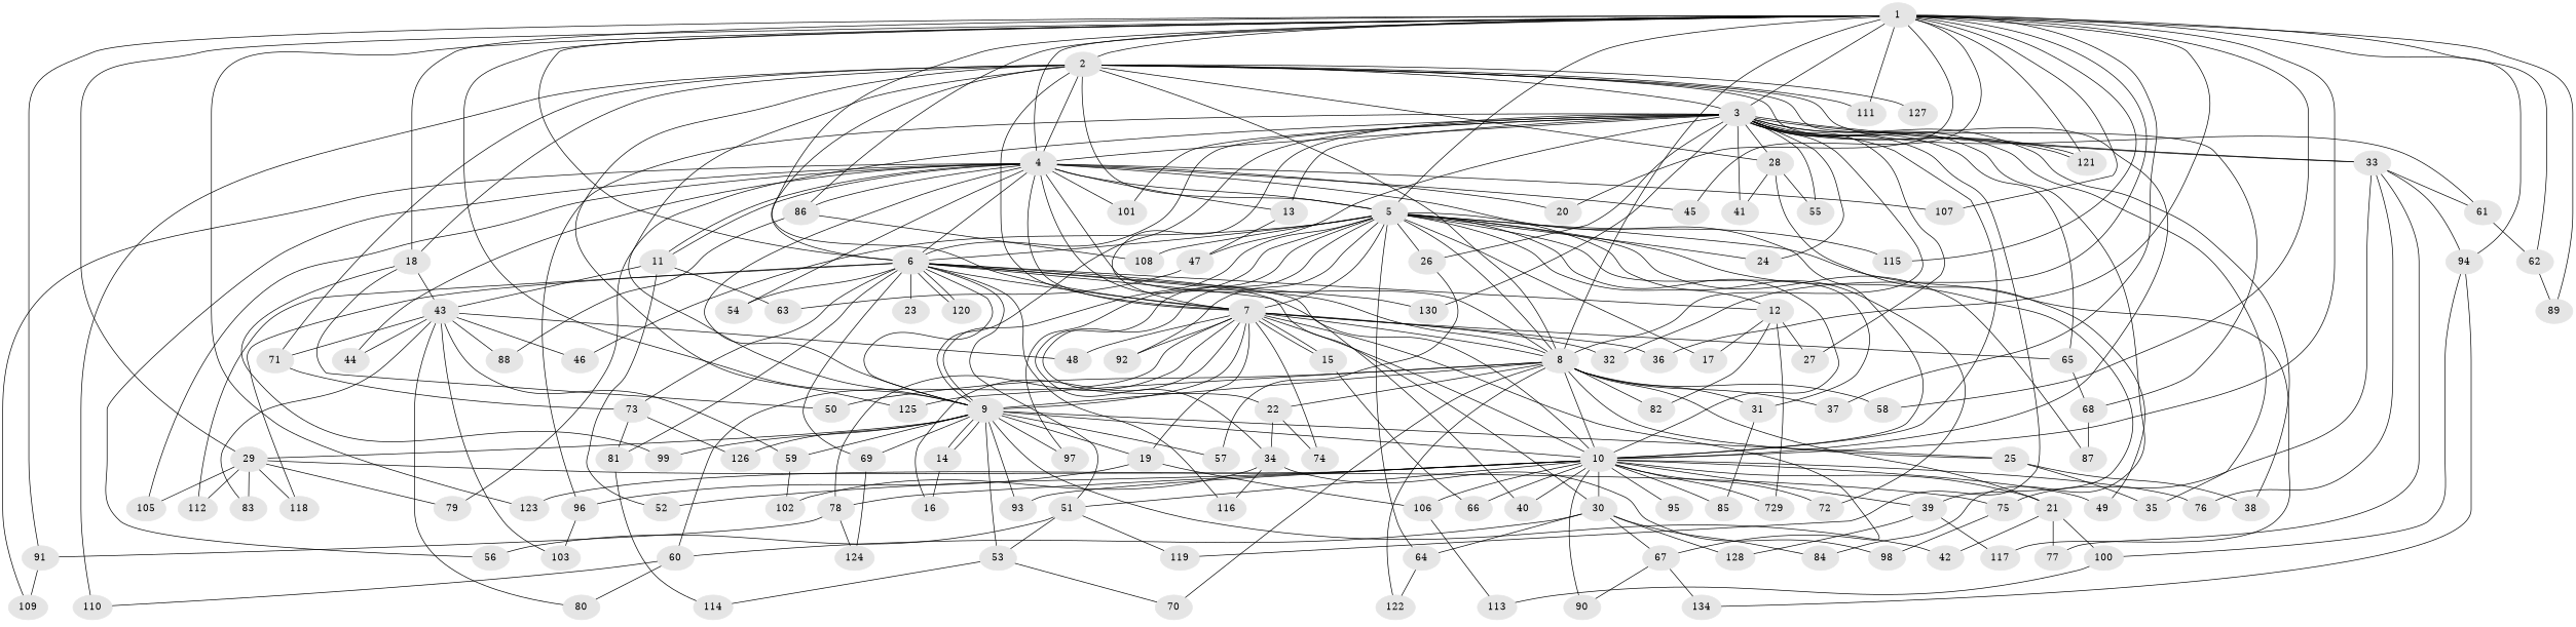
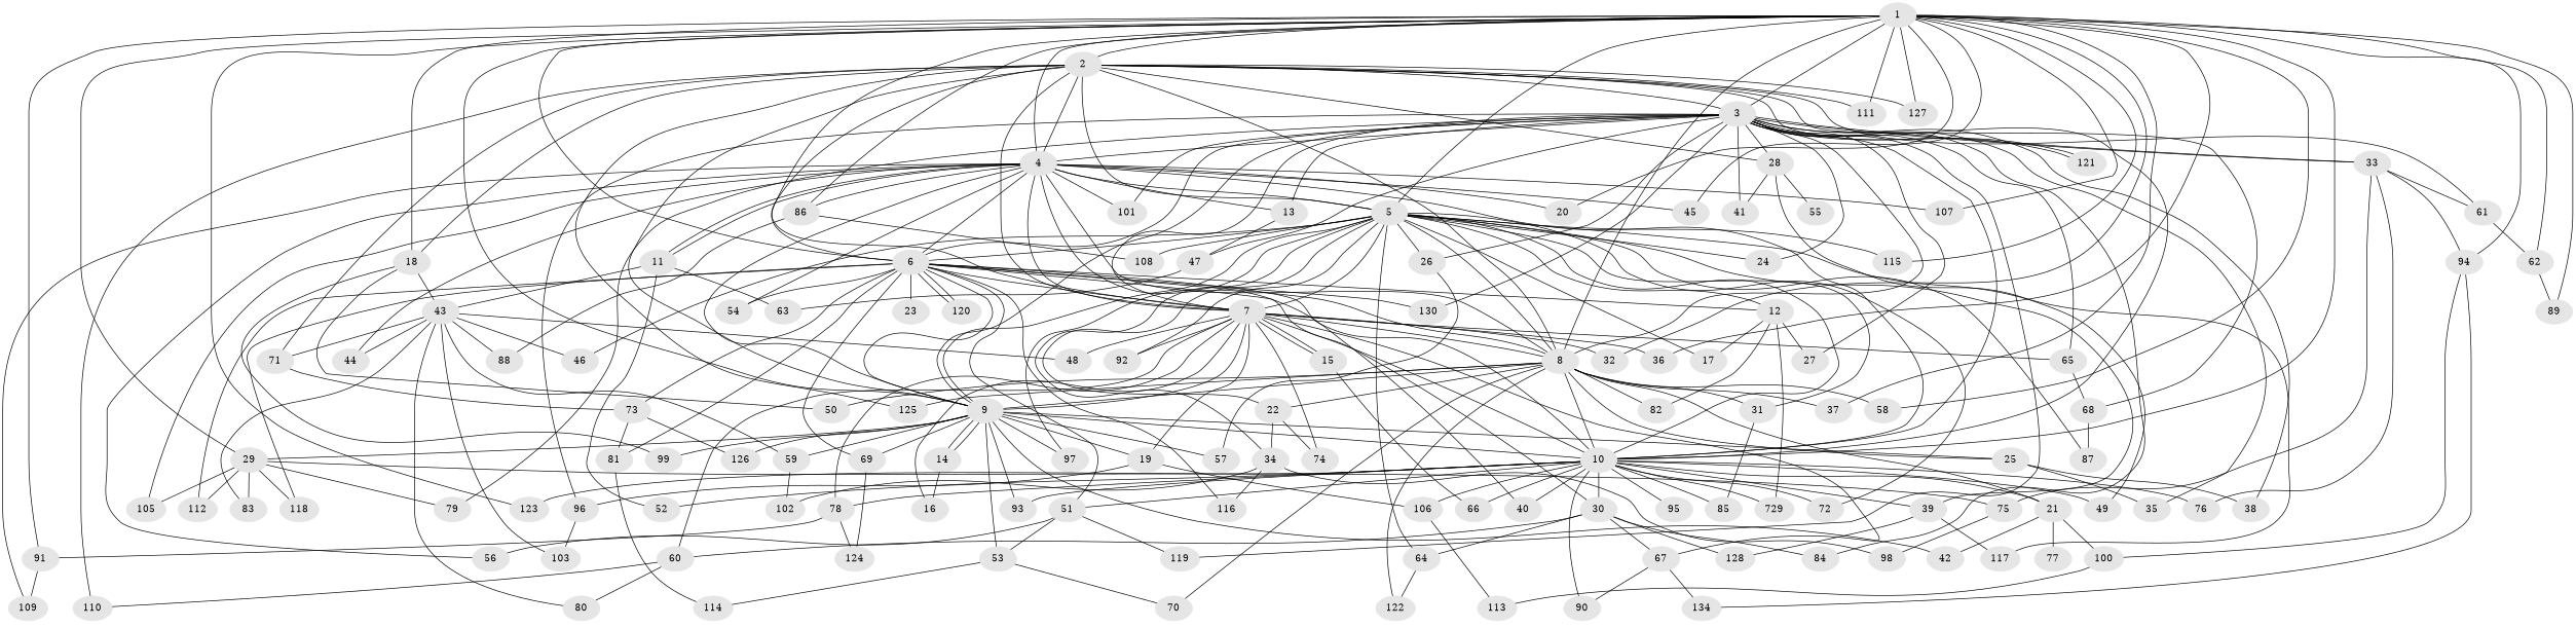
  graph {
    node [color=gray90 style=filled]
    1
    2
    3
    4
    5
    6
    7
    8
    9
    10
    18
    20
    29
    32
    36
    37
    45
    58
    62
    86
    89
    91
    94
    107
    111
    115
    123
    127
    28
    61
    68
    71
    110
    125
    13
    24
    26
    27
    33
    35
    38
    41
    47
    55
    65
    79
    84
    96
    101
    119
    121
    130
    11
    40
    44
    54
    56
    105
    109
    12
    17
    22
    31
    34
    39
    46
    64
    72
    87
    92
    97
    108
    117
    23
    30
    51
    69
    73
    81
    112
    116
    118
    120
    15
    16
    19
    48
    60
    67
    74
    78
    21
    25
    50
    70
    82
    122
    14
    42
    53
    57
    59
    93
    99
    126
    95
    49
    52
    66
    76
    85
    90
    106
    n114 [label=729]
    43
    75
    83
    88
    100
    n120 [label=134]
    77
    63
    103
    98
    102
    128
    124
    114
    80
    113
    1 -- 2
    1 -- 3
    1 -- 4
    1 -- 5
    1 -- 6
    1 -- 7
    1 -- 8
    1 -- 9
    1 -- 10
    1 -- 18
    1 -- 20
    1 -- 29
    1 -- 32
    1 -- 36
    1 -- 37
    1 -- 45
    1 -- 58
    1 -- 62
    1 -- 86
    1 -- 89
    1 -- 91
    1 -- 94
    1 -- 107
    1 -- 111
    1 -- 115
    1 -- 123
-   1 -- 121
+   1 -- 127
    2 -- 3
    2 -- 4
    2 -- 5
    2 -- 6
    2 -- 7
    2 -- 8
    2 -- 9
    2 -- 10
    2 -- 18
    2 -- 111
    2 -- 127
    2 -- 28
    2 -- 61
    2 -- 68
    2 -- 71
    2 -- 110
    2 -- 125
    3 -- 4
    3 -- 6
    3 -- 7
    3 -- 8
    3 -- 9
    3 -- 10
    3 -- 28
    3 -- 13
    3 -- 24
    3 -- 26
    3 -- 27
    3 -- 33
    3 -- 33
    3 -- 35
    3 -- 38
    3 -- 41
    3 -- 47
-   3 -- 55
    3 -- 65
    3 -- 79
    3 -- 84
    3 -- 96
    3 -- 101
    3 -- 119
    3 -- 121
    3 -- 121
    3 -- 130
    4 -- 5
    4 -- 6
    4 -- 7
    4 -- 8
    4 -- 9
    4 -- 10
    4 -- 20
    4 -- 45
    4 -- 86
    4 -- 107
    4 -- 13
    4 -- 101
    4 -- 11
    4 -- 11
    4 -- 40
    4 -- 44
    4 -- 54
    4 -- 56
    4 -- 105
    4 -- 109
    5 -- 6
    5 -- 7
    5 -- 8
    5 -- 9
    5 -- 10
    5 -- 115
    5 -- 24
    5 -- 26
    5 -- 12
    5 -- 17
    5 -- 22
    5 -- 31
    5 -- 34
    5 -- 39
    5 -- 46
    5 -- 64
    5 -- 72
    5 -- 87
    5 -- 92
    5 -- 97
    5 -- 108
    5 -- 117
    6 -- 7
    6 -- 8
    6 -- 9
    6 -- 10
    6 -- 130
    6 -- 54
    6 -- 12
    6 -- 23
    6 -- 30
    6 -- 51
    6 -- 69
    6 -- 73
    6 -- 81
    6 -- 112
    6 -- 116
    6 -- 118
    6 -- 120
    6 -- 120
    7 -- 8
    7 -- 9
    7 -- 10
    7 -- 32
    7 -- 36
    7 -- 65
    7 -- 92
    7 -- 15
    7 -- 15
    7 -- 16
    7 -- 19
    7 -- 48
    7 -- 60
    7 -- 67
    7 -- 74
    7 -- 78
    8 -- 9
    8 -- 10
    8 -- 37
    8 -- 58
    8 -- 125
    8 -- 22
    8 -- 31
    8 -- 21
    8 -- 25
    8 -- 50
    8 -- 70
    8 -- 82
    8 -- 122
    9 -- 10
    9 -- 29
    9 -- 97
    9 -- 69
    9 -- 19
    9 -- 25
    9 -- 14
    9 -- 14
    9 -- 42
    9 -- 53
    9 -- 57
    9 -- 59
    9 -- 93
    9 -- 99
    9 -- 126
    10 -- 123
    10 -- 40
    10 -- 39
    10 -- 72
    10 -- 30
    10 -- 51
    10 -- 78
    10 -- 21
    10 -- 93
    10 -- 95
    10 -- 49
    10 -- 52
    10 -- 66
    10 -- 76
    10 -- 85
    10 -- 90
    10 -- 106
    10 -- n114
    18 -- 50
    18 -- 99
    18 -- 43
    29 -- 79
    29 -- 105
    29 -- 112
    29 -- 118
    29 -- 75
    29 -- 83
    62 -- 89
    86 -- 108
    86 -- 88
    91 -- 109
    94 -- 100
    94 -- n120
    28 -- 41
    28 -- 55
    28 -- 49
    61 -- 62
    68 -- 87
    71 -- 73
    13 -- 47
    26 -- 57
    33 -- 94
    33 -- 61
    33 -- 76
    33 -- 75
-   33 -- 77
    47 -- 63
    65 -- 68
    96 -- 103
    11 -- 52
    11 -- 43
    11 -- 63
    12 -- 27
    12 -- 17
    12 -- 82
    12 -- n114
    22 -- 34
    22 -- 74
    31 -- 85
    34 -- 116
    34 -- 98
    34 -- 102
    39 -- 117
    39 -- 128
    64 -- 122
    30 -- 84
    30 -- 64
    30 -- 60
    30 -- 67
    30 -- 128
    51 -- 119
    51 -- 56
    51 -- 53
    69 -- 124
    73 -- 81
    73 -- 126
    81 -- 114
    15 -- 66
    19 -- 96
    19 -- 106
    60 -- 110
    60 -- 80
    67 -- 90
    67 -- n120
    78 -- 91
    78 -- 124
    21 -- 42
    21 -- 100
    21 -- 77
    25 -- 35
    25 -- 38
    14 -- 16
    53 -- 70
    53 -- 114
    59 -- 102
    106 -- 113
    43 -- 71
    43 -- 44
    43 -- 46
    43 -- 48
    43 -- 59
    43 -- 83
    43 -- 88
    43 -- 103
    43 -- 80
    75 -- 98
    100 -- 113
  }
